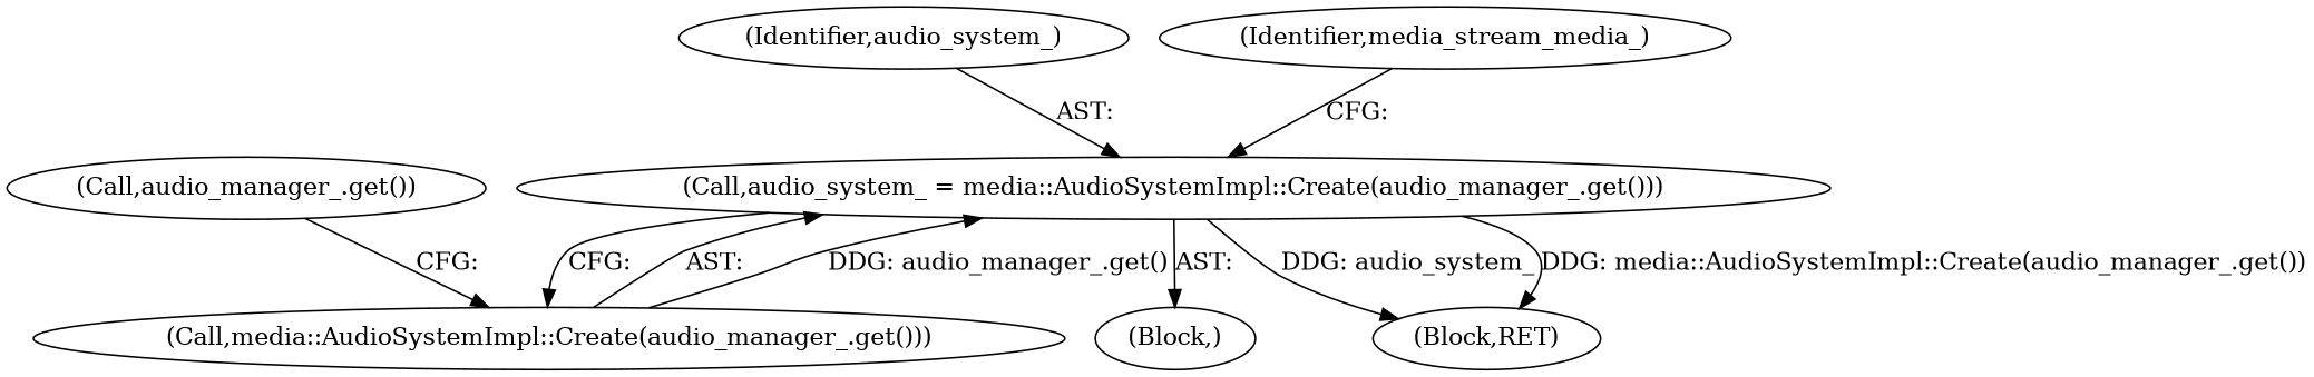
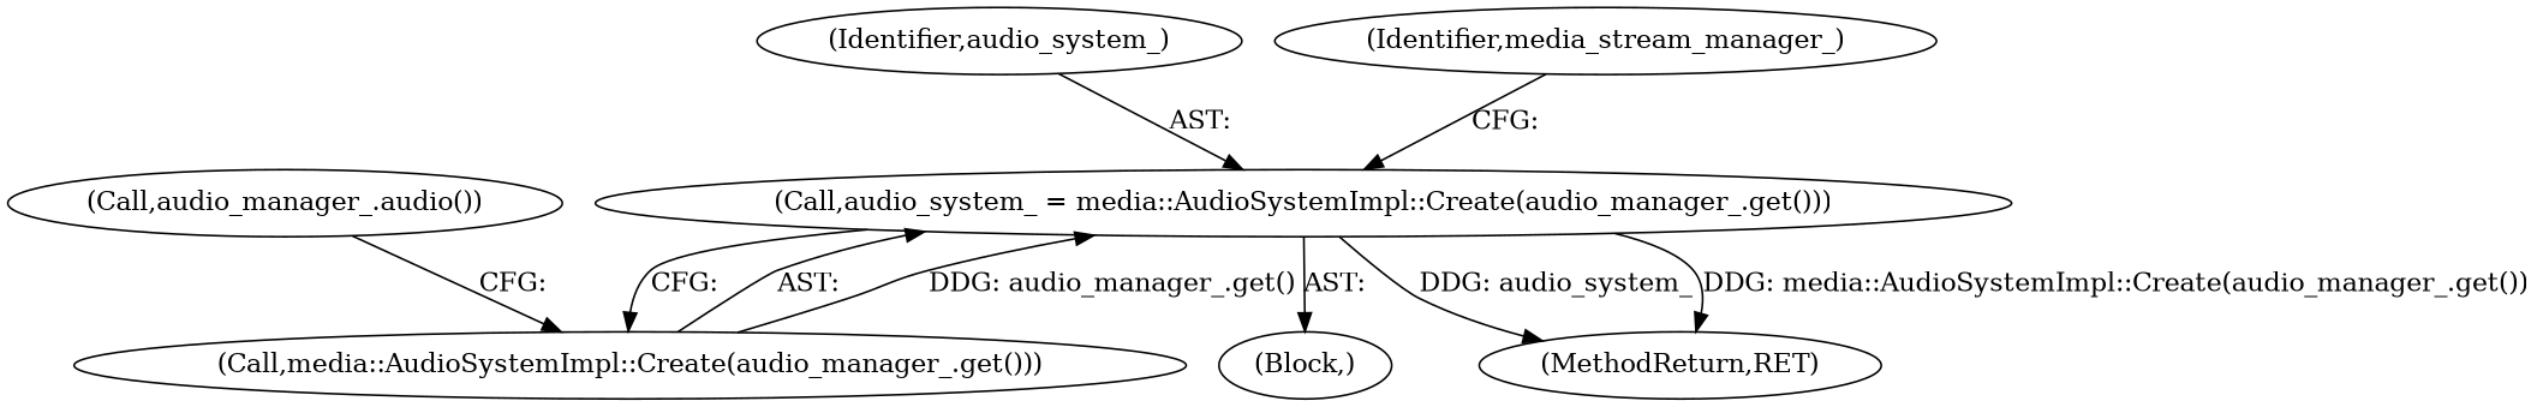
  digraph {
    n1 [label="(Call,audio_system_ = media::AudioSystemImpl::Create(audio_manager_.get()))"]
    n2 [label="(Call,media::AudioSystemImpl::Create(audio_manager_.get()))"]
    n3 [label="(Block,)"]
-   n4 [label="(Block,RET)"]
-   n5 [label="(Call,audio_manager_.get())"]
+   n4 [label="(MethodReturn,RET)"]
+   n5 [label="(Call,audio_manager_.audio())"]
    n6 [label="(Identifier,audio_system_)"]
-   n7 [label="(Identifier,media_stream_media_)"]
+   n7 [label="(Identifier,media_stream_manager_)"]
    n1 -> n2 [label="CFG: "]
    n1 -> n3 [label="AST: "]
    n1 -> n4 [label="DDG: audio_system_"]
    n1 -> n4 [label="DDG: media::AudioSystemImpl::Create(audio_manager_.get())"]
    n2 -> n1 [label="AST: "]
    n2 -> n1 [label="DDG: audio_manager_.get()"]
    n5 -> n2 [label="CFG: "]
    n6 -> n1 [label="AST: "]
    n7 -> n1 [label="CFG: "]
  }
